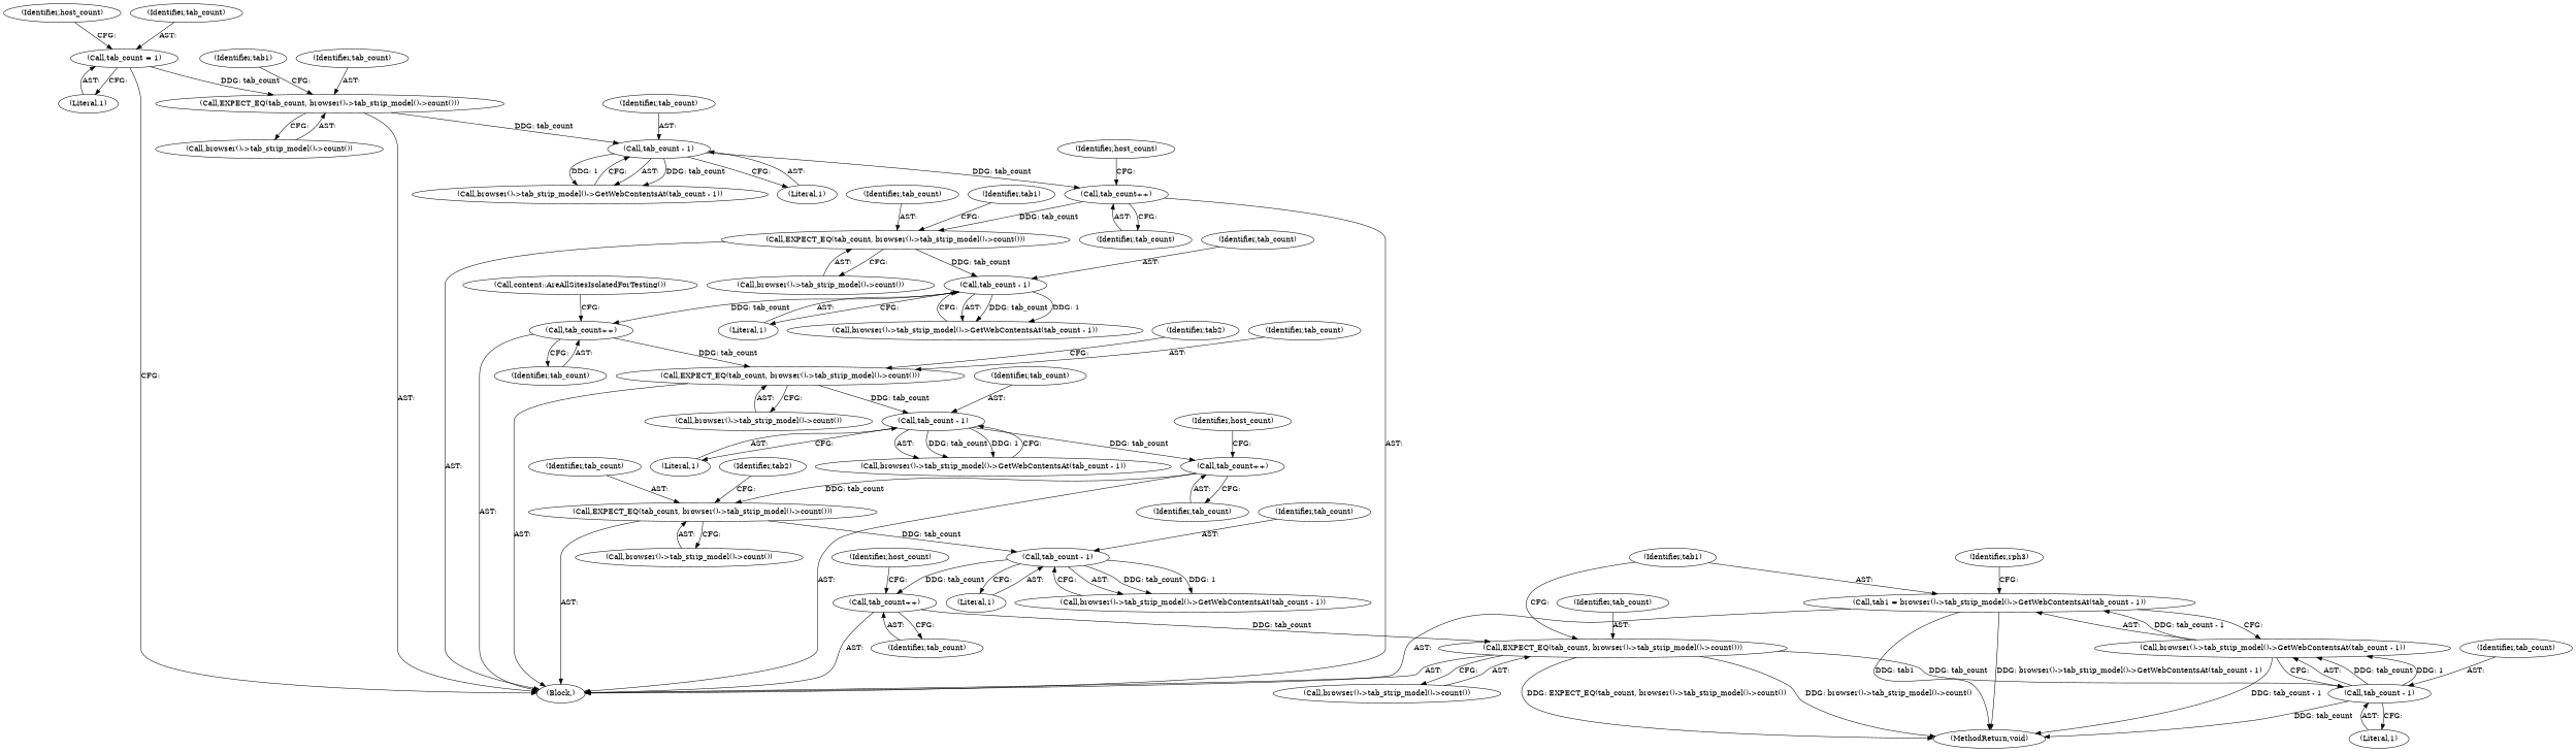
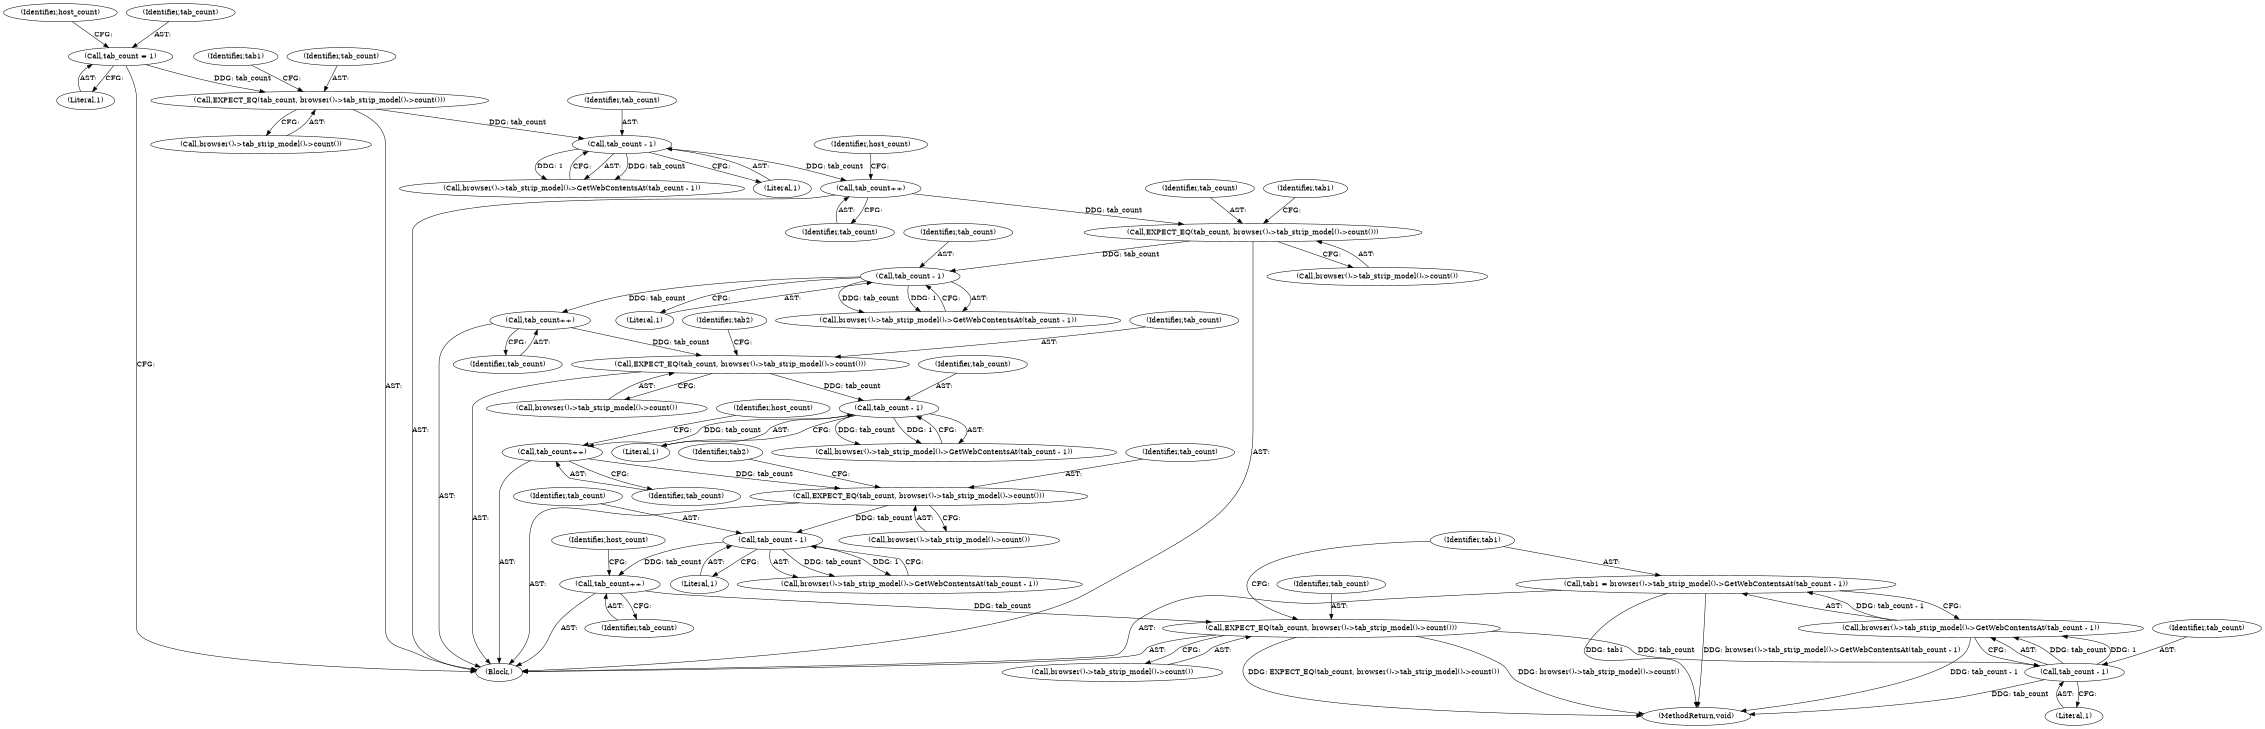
  digraph {
    n1 [label="(Call,tab1 = browser()->tab_strip_model()->GetWebContentsAt(tab_count - 1))"]
    n2 [label="(Call,browser()->tab_strip_model()->GetWebContentsAt(tab_count - 1))"]
    n3 [label="(Block,)"]
    n4 [label="(MethodReturn,void)"]
    n5 [label="(Call,tab_count - 1)"]
    n6 [label="(Literal,1)"]
    n7 [label="(Call,EXPECT_EQ(tab_count, browser()->tab_strip_model()->count()))"]
    n8 [label="(Call,browser()->tab_strip_model()->count())"]
    n9 [label="(Call,tab_count++)"]
    n10 [label="(Identifier,tab_count)"]
    n11 [label="(Call,tab_count - 1)"]
    n12 [label="(Call,browser()->tab_strip_model()->GetWebContentsAt(tab_count - 1))"]
    n13 [label="(Literal,1)"]
    n14 [label="(Call,EXPECT_EQ(tab_count, browser()->tab_strip_model()->count()))"]
    n15 [label="(Call,browser()->tab_strip_model()->count())"]
    n16 [label="(Call,tab_count++)"]
    n17 [label="(Identifier,tab_count)"]
    n18 [label="(Call,tab_count - 1)"]
    n19 [label="(Literal,1)"]
    n20 [label="(Call,browser()->tab_strip_model()->GetWebContentsAt(tab_count - 1))"]
    n21 [label="(Call,EXPECT_EQ(tab_count, browser()->tab_strip_model()->count()))"]
    n22 [label="(Call,browser()->tab_strip_model()->count())"]
    n23 [label="(Call,tab_count++)"]
    n24 [label="(Identifier,tab_count)"]
    n25 [label="(Call,tab_count - 1)"]
    n26 [label="(Call,browser()->tab_strip_model()->GetWebContentsAt(tab_count - 1))"]
    n27 [label="(Literal,1)"]
    n28 [label="(Call,EXPECT_EQ(tab_count, browser()->tab_strip_model()->count()))"]
    n29 [label="(Call,browser()->tab_strip_model()->count())"]
    n30 [label="(Call,tab_count++)"]
    n31 [label="(Identifier,tab_count)"]
    n32 [label="(Call,tab_count - 1)"]
    n33 [label="(Literal,1)"]
    n34 [label="(Call,browser()->tab_strip_model()->GetWebContentsAt(tab_count - 1))"]
    n35 [label="(Call,EXPECT_EQ(tab_count, browser()->tab_strip_model()->count()))"]
    n36 [label="(Call,browser()->tab_strip_model()->count())"]
    n37 [label="(Call,tab_count = 1)"]
    n38 [label="(Literal,1)"]
    n39 [label="(Identifier,tab_count)"]
-   n40 [label="(Call,content::AreAllSitesIsolatedForTesting())"]
    n41 [label="(Identifier,host_count)"]
    n42 [label="(Identifier,tab_count)"]
    n43 [label="(Identifier,host_count)"]
    n44 [label="(Identifier,tab_count)"]
    n45 [label="(Identifier,tab1)"]
    n46 [label="(Identifier,tab_count)"]
    n47 [label="(Identifier,tab1)"]
    n48 [label="(Identifier,host_count)"]
    n49 [label="(Identifier,tab_count)"]
    n50 [label="(Identifier,tab_count)"]
-   n51 [label="(Identifier,rph3)"]
    n52 [label="(Identifier,tab2)"]
    n53 [label="(Identifier,tab_count)"]
    n54 [label="(Identifier,tab2)"]
    n55 [label="(Identifier,tab_count)"]
    n56 [label="(Identifier,host_count)"]
    n57 [label="(Identifier,tab_count)"]
    n58 [label="(Identifier,tab1)"]
    n59 [label="(Identifier,tab_count)"]
    n60 [label="(Identifier,tab_count)"]
    n1 -> n2 [label="CFG: "]
    n1 -> n3 [label="AST: "]
    n1 -> n4 [label="DDG: tab1"]
    n1 -> n4 [label="DDG: browser()->tab_strip_model()->GetWebContentsAt(tab_count - 1)"]
    n2 -> n1 [label="AST: "]
    n2 -> n1 [label="DDG: tab_count - 1"]
    n2 -> n4 [label="DDG: tab_count - 1"]
    n2 -> n5 [label="CFG: "]
    n5 -> n2 [label="AST: "]
    n5 -> n2 [label="DDG: tab_count"]
    n5 -> n2 [label="DDG: 1"]
    n5 -> n4 [label="DDG: tab_count"]
    n5 -> n6 [label="CFG: "]
    n6 -> n5 [label="AST: "]
    n7 -> n3 [label="AST: "]
    n7 -> n4 [label="DDG: EXPECT_EQ(tab_count, browser()->tab_strip_model()->count())"]
    n7 -> n4 [label="DDG: browser()->tab_strip_model()->count()"]
    n7 -> n5 [label="DDG: tab_count"]
    n7 -> n8 [label="CFG: "]
    n8 -> n7 [label="AST: "]
    n9 -> n3 [label="AST: "]
    n9 -> n7 [label="DDG: tab_count"]
    n9 -> n10 [label="CFG: "]
    n10 -> n9 [label="AST: "]
    n11 -> n9 [label="DDG: tab_count"]
    n11 -> n12 [label="AST: "]
    n11 -> n12 [label="DDG: tab_count"]
    n11 -> n12 [label="DDG: 1"]
    n11 -> n13 [label="CFG: "]
    n12 -> n11 [label="CFG: "]
    n13 -> n11 [label="AST: "]
    n14 -> n3 [label="AST: "]
    n14 -> n11 [label="DDG: tab_count"]
    n14 -> n15 [label="CFG: "]
    n15 -> n14 [label="AST: "]
    n16 -> n3 [label="AST: "]
    n16 -> n14 [label="DDG: tab_count"]
    n16 -> n17 [label="CFG: "]
    n17 -> n16 [label="AST: "]
    n18 -> n16 [label="DDG: tab_count"]
    n18 -> n19 [label="CFG: "]
    n18 -> n20 [label="AST: "]
    n18 -> n20 [label="DDG: tab_count"]
    n18 -> n20 [label="DDG: 1"]
    n19 -> n18 [label="AST: "]
    n20 -> n18 [label="CFG: "]
    n21 -> n3 [label="AST: "]
    n21 -> n18 [label="DDG: tab_count"]
    n21 -> n22 [label="CFG: "]
    n22 -> n21 [label="AST: "]
    n23 -> n3 [label="AST: "]
    n23 -> n21 [label="DDG: tab_count"]
    n23 -> n24 [label="CFG: "]
    n24 -> n23 [label="AST: "]
    n25 -> n23 [label="DDG: tab_count"]
    n25 -> n26 [label="AST: "]
    n25 -> n26 [label="DDG: tab_count"]
    n25 -> n26 [label="DDG: 1"]
    n25 -> n27 [label="CFG: "]
    n26 -> n25 [label="CFG: "]
    n27 -> n25 [label="AST: "]
    n28 -> n3 [label="AST: "]
    n28 -> n25 [label="DDG: tab_count"]
    n28 -> n29 [label="CFG: "]
    n29 -> n28 [label="AST: "]
    n30 -> n3 [label="AST: "]
    n30 -> n28 [label="DDG: tab_count"]
    n30 -> n31 [label="CFG: "]
    n31 -> n30 [label="AST: "]
    n32 -> n30 [label="DDG: tab_count"]
    n32 -> n33 [label="CFG: "]
    n32 -> n34 [label="AST: "]
    n32 -> n34 [label="DDG: tab_count"]
    n32 -> n34 [label="DDG: 1"]
    n33 -> n32 [label="AST: "]
    n34 -> n32 [label="CFG: "]
    n35 -> n3 [label="AST: "]
    n35 -> n32 [label="DDG: tab_count"]
    n35 -> n36 [label="CFG: "]
    n36 -> n35 [label="AST: "]
    n37 -> n3 [label="CFG: "]
    n37 -> n35 [label="DDG: tab_count"]
    n37 -> n38 [label="CFG: "]
    n38 -> n37 [label="AST: "]
    n39 -> n11 [label="AST: "]
-   n40 -> n23 [label="CFG: "]
    n41 -> n37 [label="CFG: "]
    n42 -> n5 [label="AST: "]
    n43 -> n9 [label="CFG: "]
    n44 -> n7 [label="AST: "]
    n45 -> n1 [label="AST: "]
    n45 -> n7 [label="CFG: "]
    n46 -> n25 [label="AST: "]
    n47 -> n28 [label="CFG: "]
    n48 -> n30 [label="CFG: "]
    n49 -> n37 [label="AST: "]
    n50 -> n32 [label="AST: "]
-   n51 -> n1 [label="CFG: "]
    n52 -> n21 [label="CFG: "]
    n53 -> n14 [label="AST: "]
    n54 -> n14 [label="CFG: "]
    n55 -> n21 [label="AST: "]
    n56 -> n16 [label="CFG: "]
    n57 -> n28 [label="AST: "]
    n58 -> n35 [label="CFG: "]
    n59 -> n35 [label="AST: "]
    n60 -> n18 [label="AST: "]
  }
